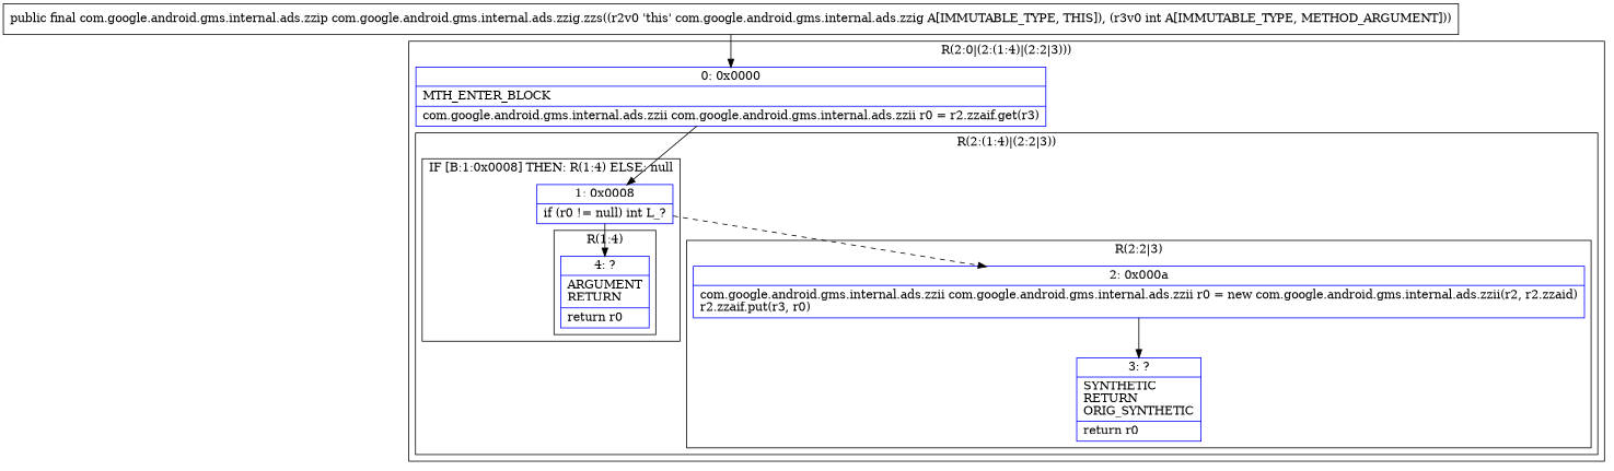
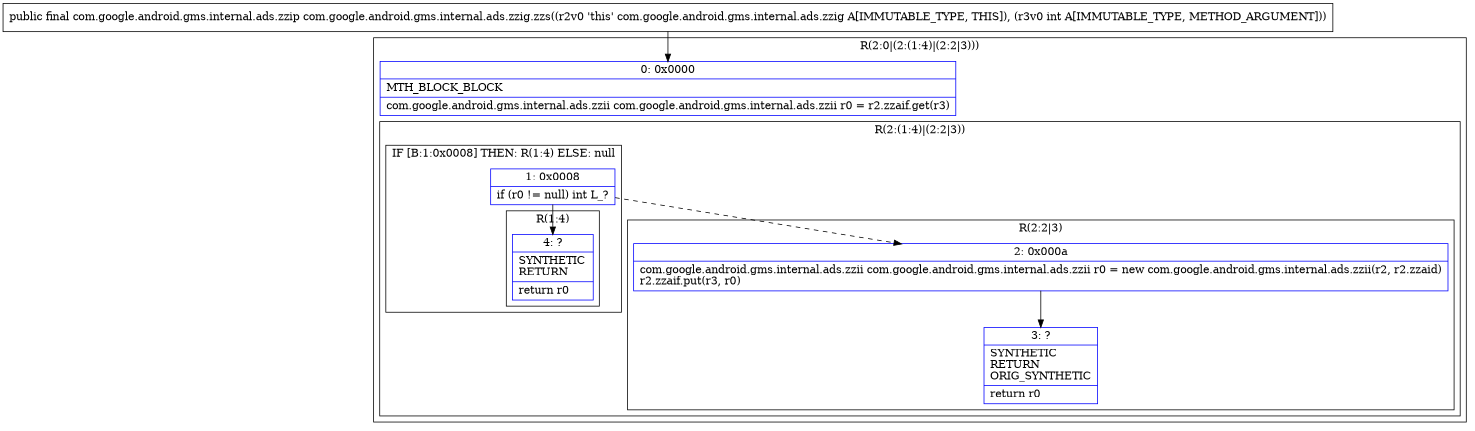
  digraph {
    node [color=blue shape=record]
-   n1 [label="{4\:\ ?|ARGUMENT\lRETURN\l|return r0\l}"]
+   n1 [label="{4\:\ ?|SYNTHETIC\lRETURN\l|return r0\l}"]
    n2 [label="{1\:\ 0x0008|if (r0 != null) int L_?\l}"]
    n3 [label="{2\:\ 0x000a|com.google.android.gms.internal.ads.zzii com.google.android.gms.internal.ads.zzii r0 = new com.google.android.gms.internal.ads.zzii(r2, r2.zzaid)\lr2.zzaif.put(r3, r0)\l}"]
    n4 [label="{3\:\ ?|SYNTHETIC\lRETURN\lORIG_SYNTHETIC\l|return r0\l}"]
-   n5 [label="{0\:\ 0x0000|MTH_ENTER_BLOCK\l|com.google.android.gms.internal.ads.zzii com.google.android.gms.internal.ads.zzii r0 = r2.zzaif.get(r3)\l}"]
+   n5 [label="{0\:\ 0x0000|MTH_BLOCK_BLOCK\l|com.google.android.gms.internal.ads.zzii com.google.android.gms.internal.ads.zzii r0 = r2.zzaif.get(r3)\l}"]
    n6 [label="{public final com.google.android.gms.internal.ads.zzip com.google.android.gms.internal.ads.zzig.zzs((r2v0 'this' com.google.android.gms.internal.ads.zzig A[IMMUTABLE_TYPE, THIS]), (r3v0 int A[IMMUTABLE_TYPE, METHOD_ARGUMENT])) }" color=""]
    subgraph cluster_1 {
      label="R(2:0|(2:(1:4)|(2:2|3)))"
      n5
      subgraph cluster_2 {
        label="R(2:(1:4)|(2:2|3))"
        subgraph cluster_3 {
          label="IF [B:1:0x0008] THEN: R(1:4) ELSE: null"
          n2
          subgraph cluster_4 {
            label="R(1:4)"
            n1
          }
        }
        subgraph cluster_5 {
          label="R(2:2|3)"
          n3
          n4
        }
      }
    }
    n2 -> n1
    n2 -> n3 [style=dashed]
    n3 -> n4
-   n5 -> n2
    n6 -> n5
  }
